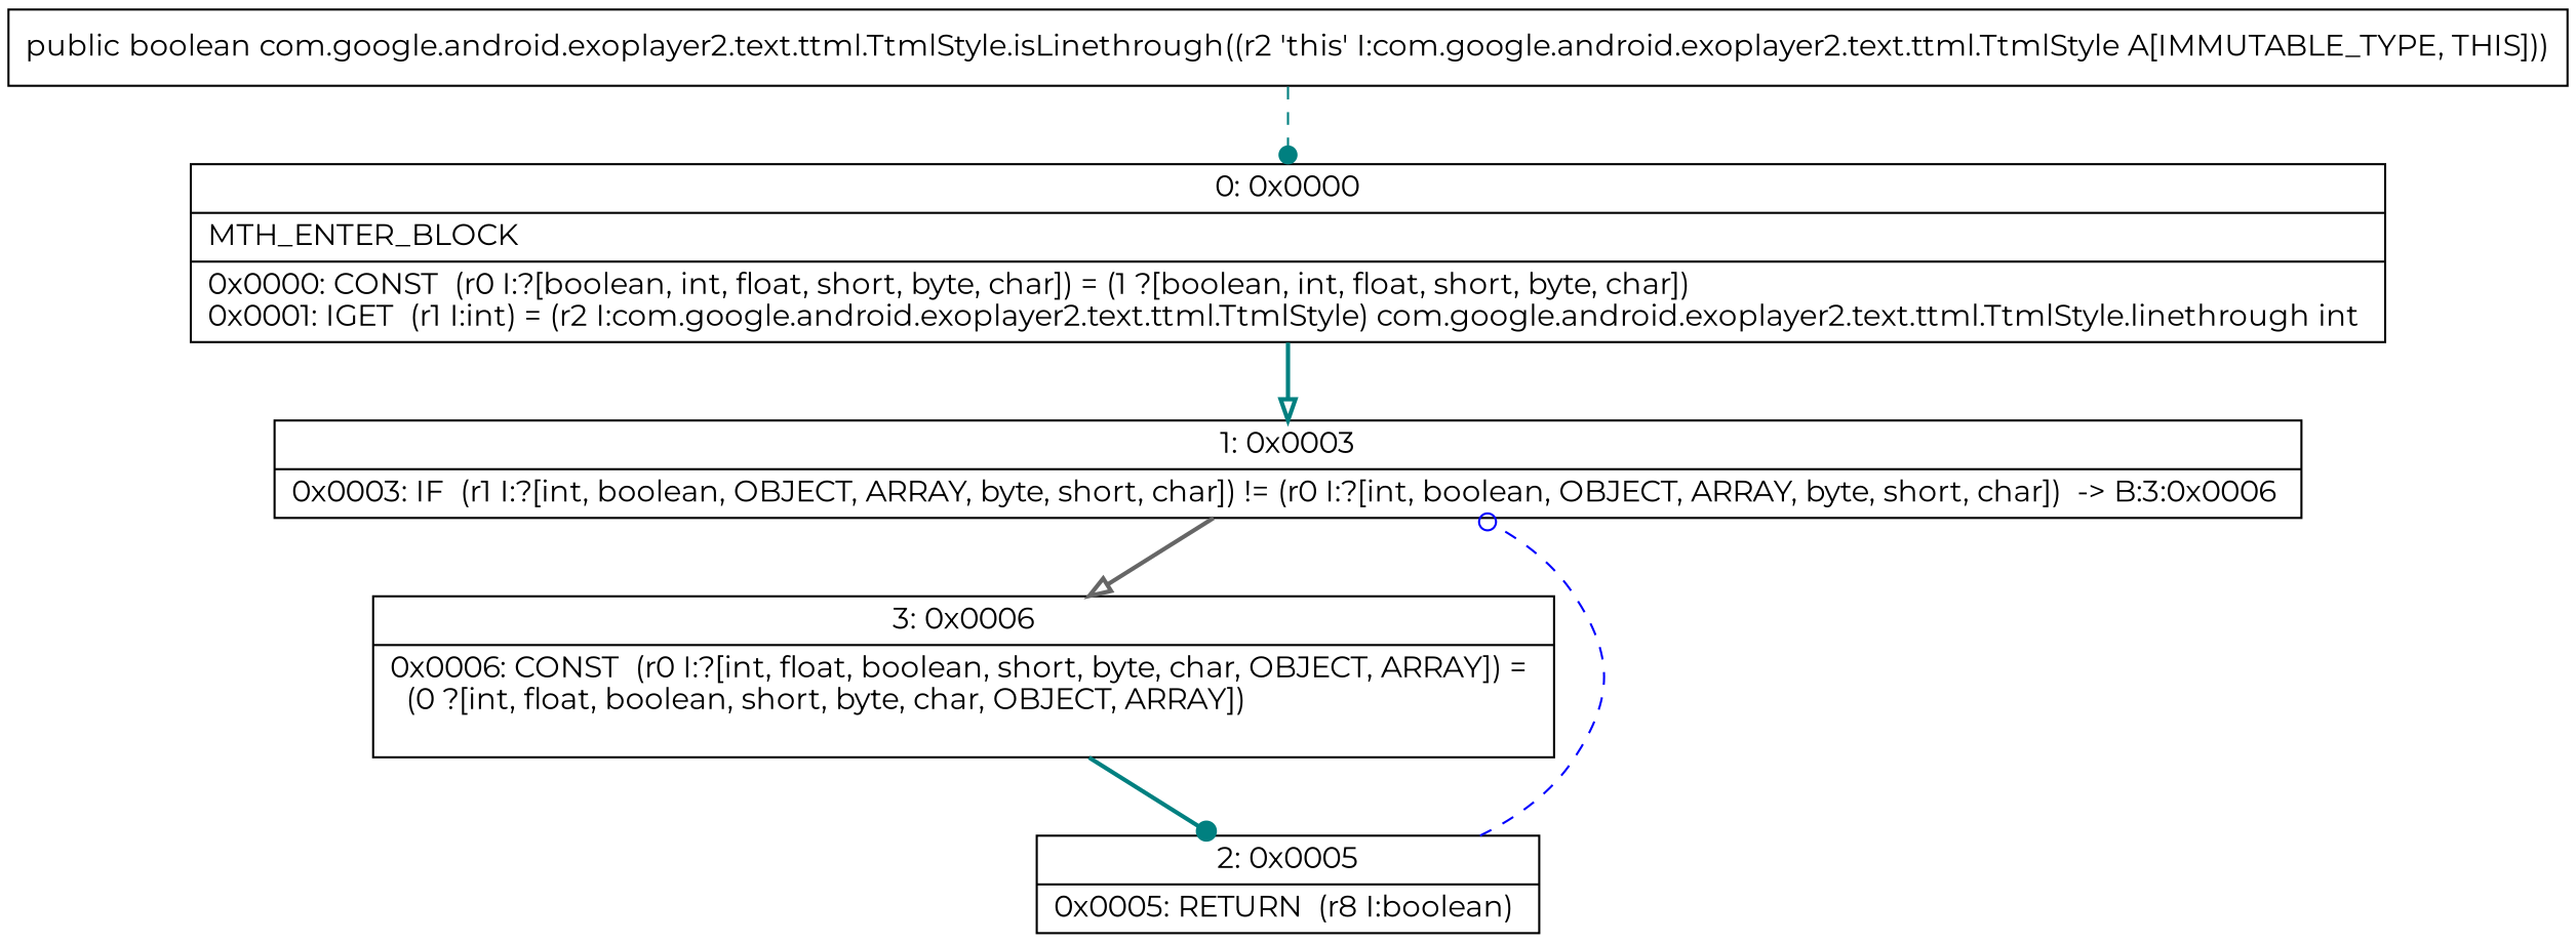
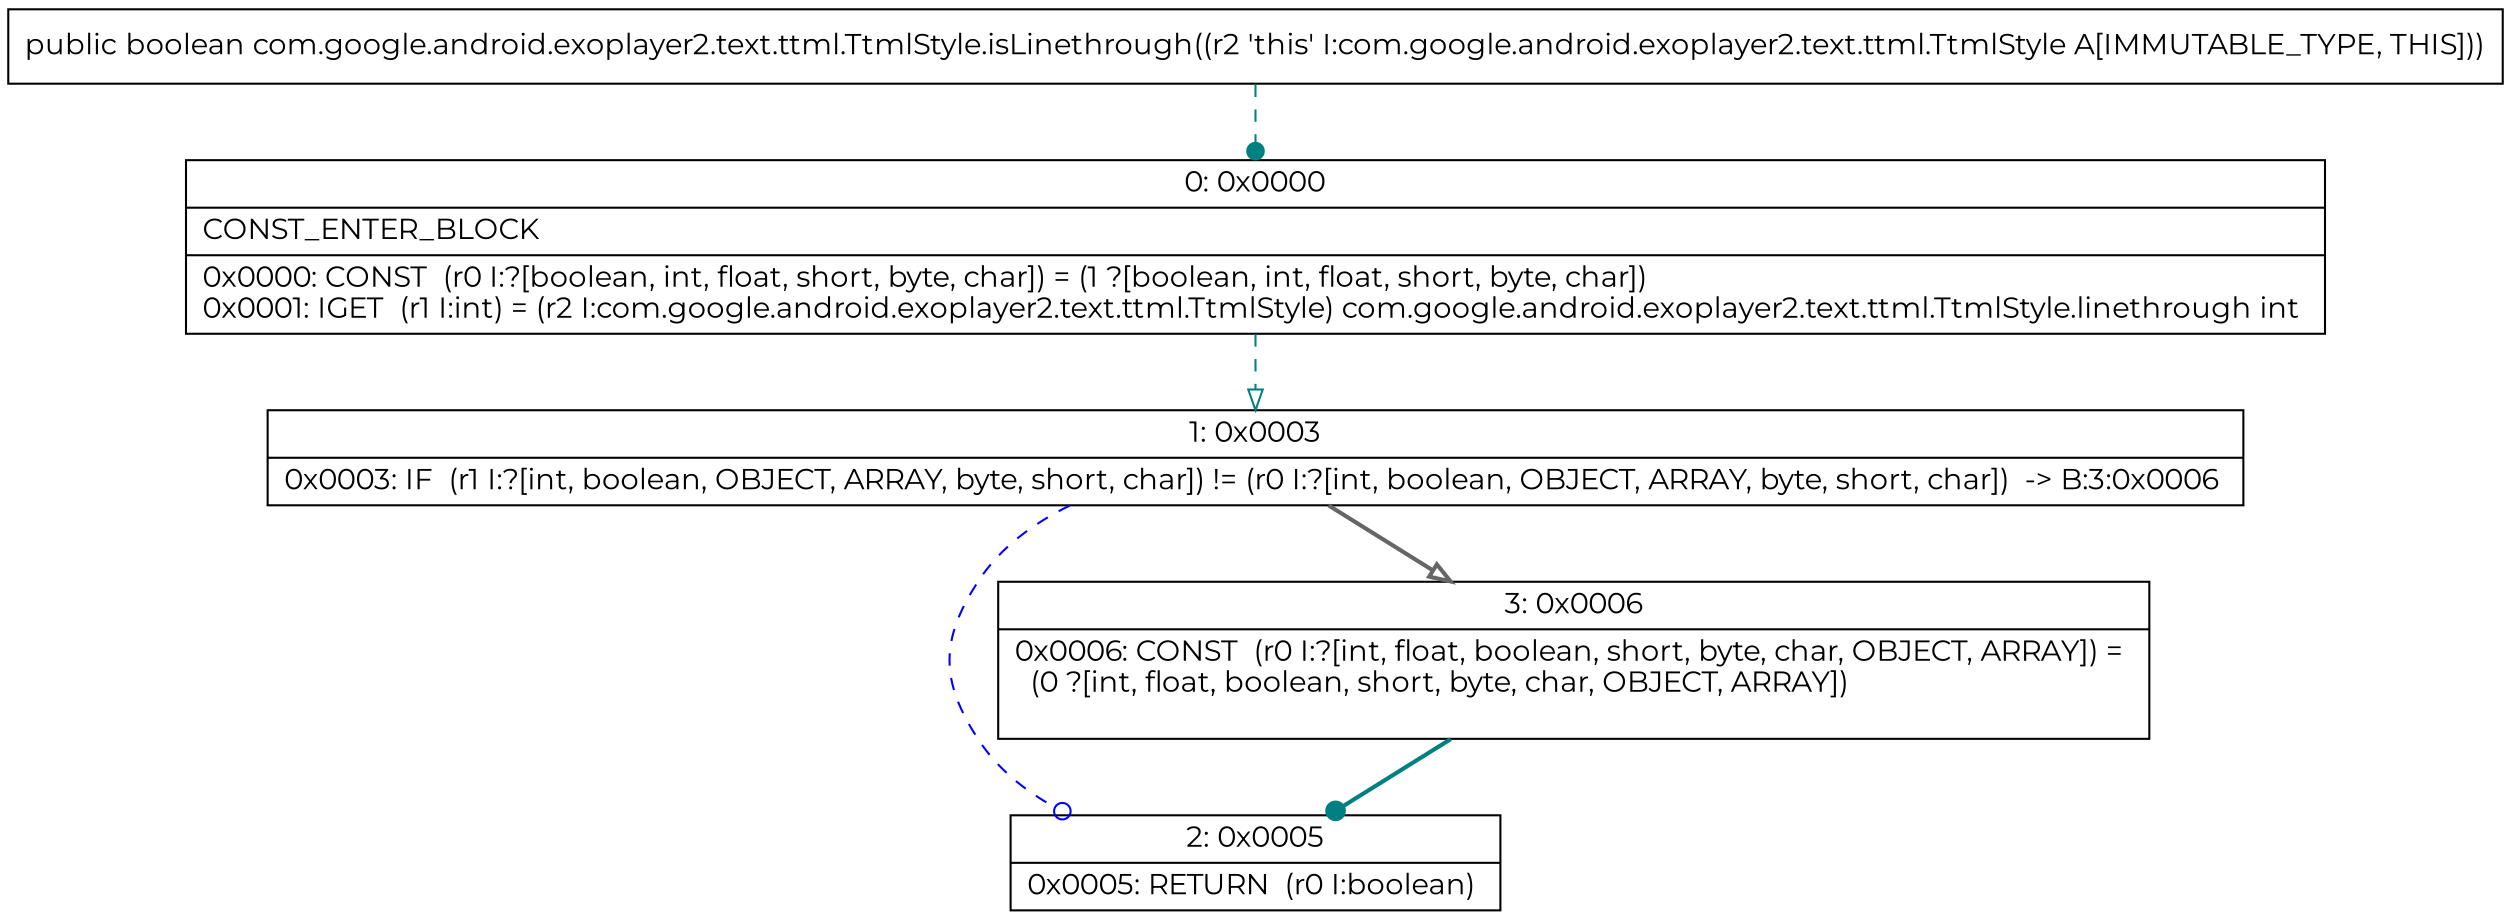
  digraph {
    fontname=Montserrat
    node [fontname=Montserrat shape=record]
    edge [arrowhead=onormal color=teal fontname=Montserrat style=dashed]
-   n1 [label="{0\:\ 0x0000|MTH_ENTER_BLOCK\l|0x0000: CONST  (r0 I:?[boolean, int, float, short, byte, char]) = (1 ?[boolean, int, float, short, byte, char]) \l0x0001: IGET  (r1 I:int) = (r2 I:com.google.android.exoplayer2.text.ttml.TtmlStyle) com.google.android.exoplayer2.text.ttml.TtmlStyle.linethrough int \l}"]
+   n1 [label="{0\:\ 0x0000|CONST_ENTER_BLOCK\l|0x0000: CONST  (r0 I:?[boolean, int, float, short, byte, char]) = (1 ?[boolean, int, float, short, byte, char]) \l0x0001: IGET  (r1 I:int) = (r2 I:com.google.android.exoplayer2.text.ttml.TtmlStyle) com.google.android.exoplayer2.text.ttml.TtmlStyle.linethrough int \l}"]
    n2 [label="{1\:\ 0x0003|0x0003: IF  (r1 I:?[int, boolean, OBJECT, ARRAY, byte, short, char]) != (r0 I:?[int, boolean, OBJECT, ARRAY, byte, short, char])  \-\> B:3:0x0006 \l}"]
-   n3 [label="{2\:\ 0x0005|0x0005: RETURN  (r8 I:boolean) \l}"]
+   n3 [label="{2\:\ 0x0005|0x0005: RETURN  (r0 I:boolean) \l}"]
    n4 [label="{3\:\ 0x0006|0x0006: CONST  (r0 I:?[int, float, boolean, short, byte, char, OBJECT, ARRAY]) = \l  (0 ?[int, float, boolean, short, byte, char, OBJECT, ARRAY])\l \l}"]
    n5 [label="{public boolean com.google.android.exoplayer2.text.ttml.TtmlStyle.isLinethrough((r2 'this' I:com.google.android.exoplayer2.text.ttml.TtmlStyle A[IMMUTABLE_TYPE, THIS])) }"]
-   n1 -> n2 [style=bold]
-   n3 -> n2 [arrowhead=odot color=blue]
+   n1 -> n2
+   n2 -> n3 [arrowhead=odot color=blue]
    n2 -> n4 [color=gray40 style=bold]
    n4 -> n3 [arrowhead=dot style=bold]
    n5 -> n1 [arrowhead=dot]
  }
